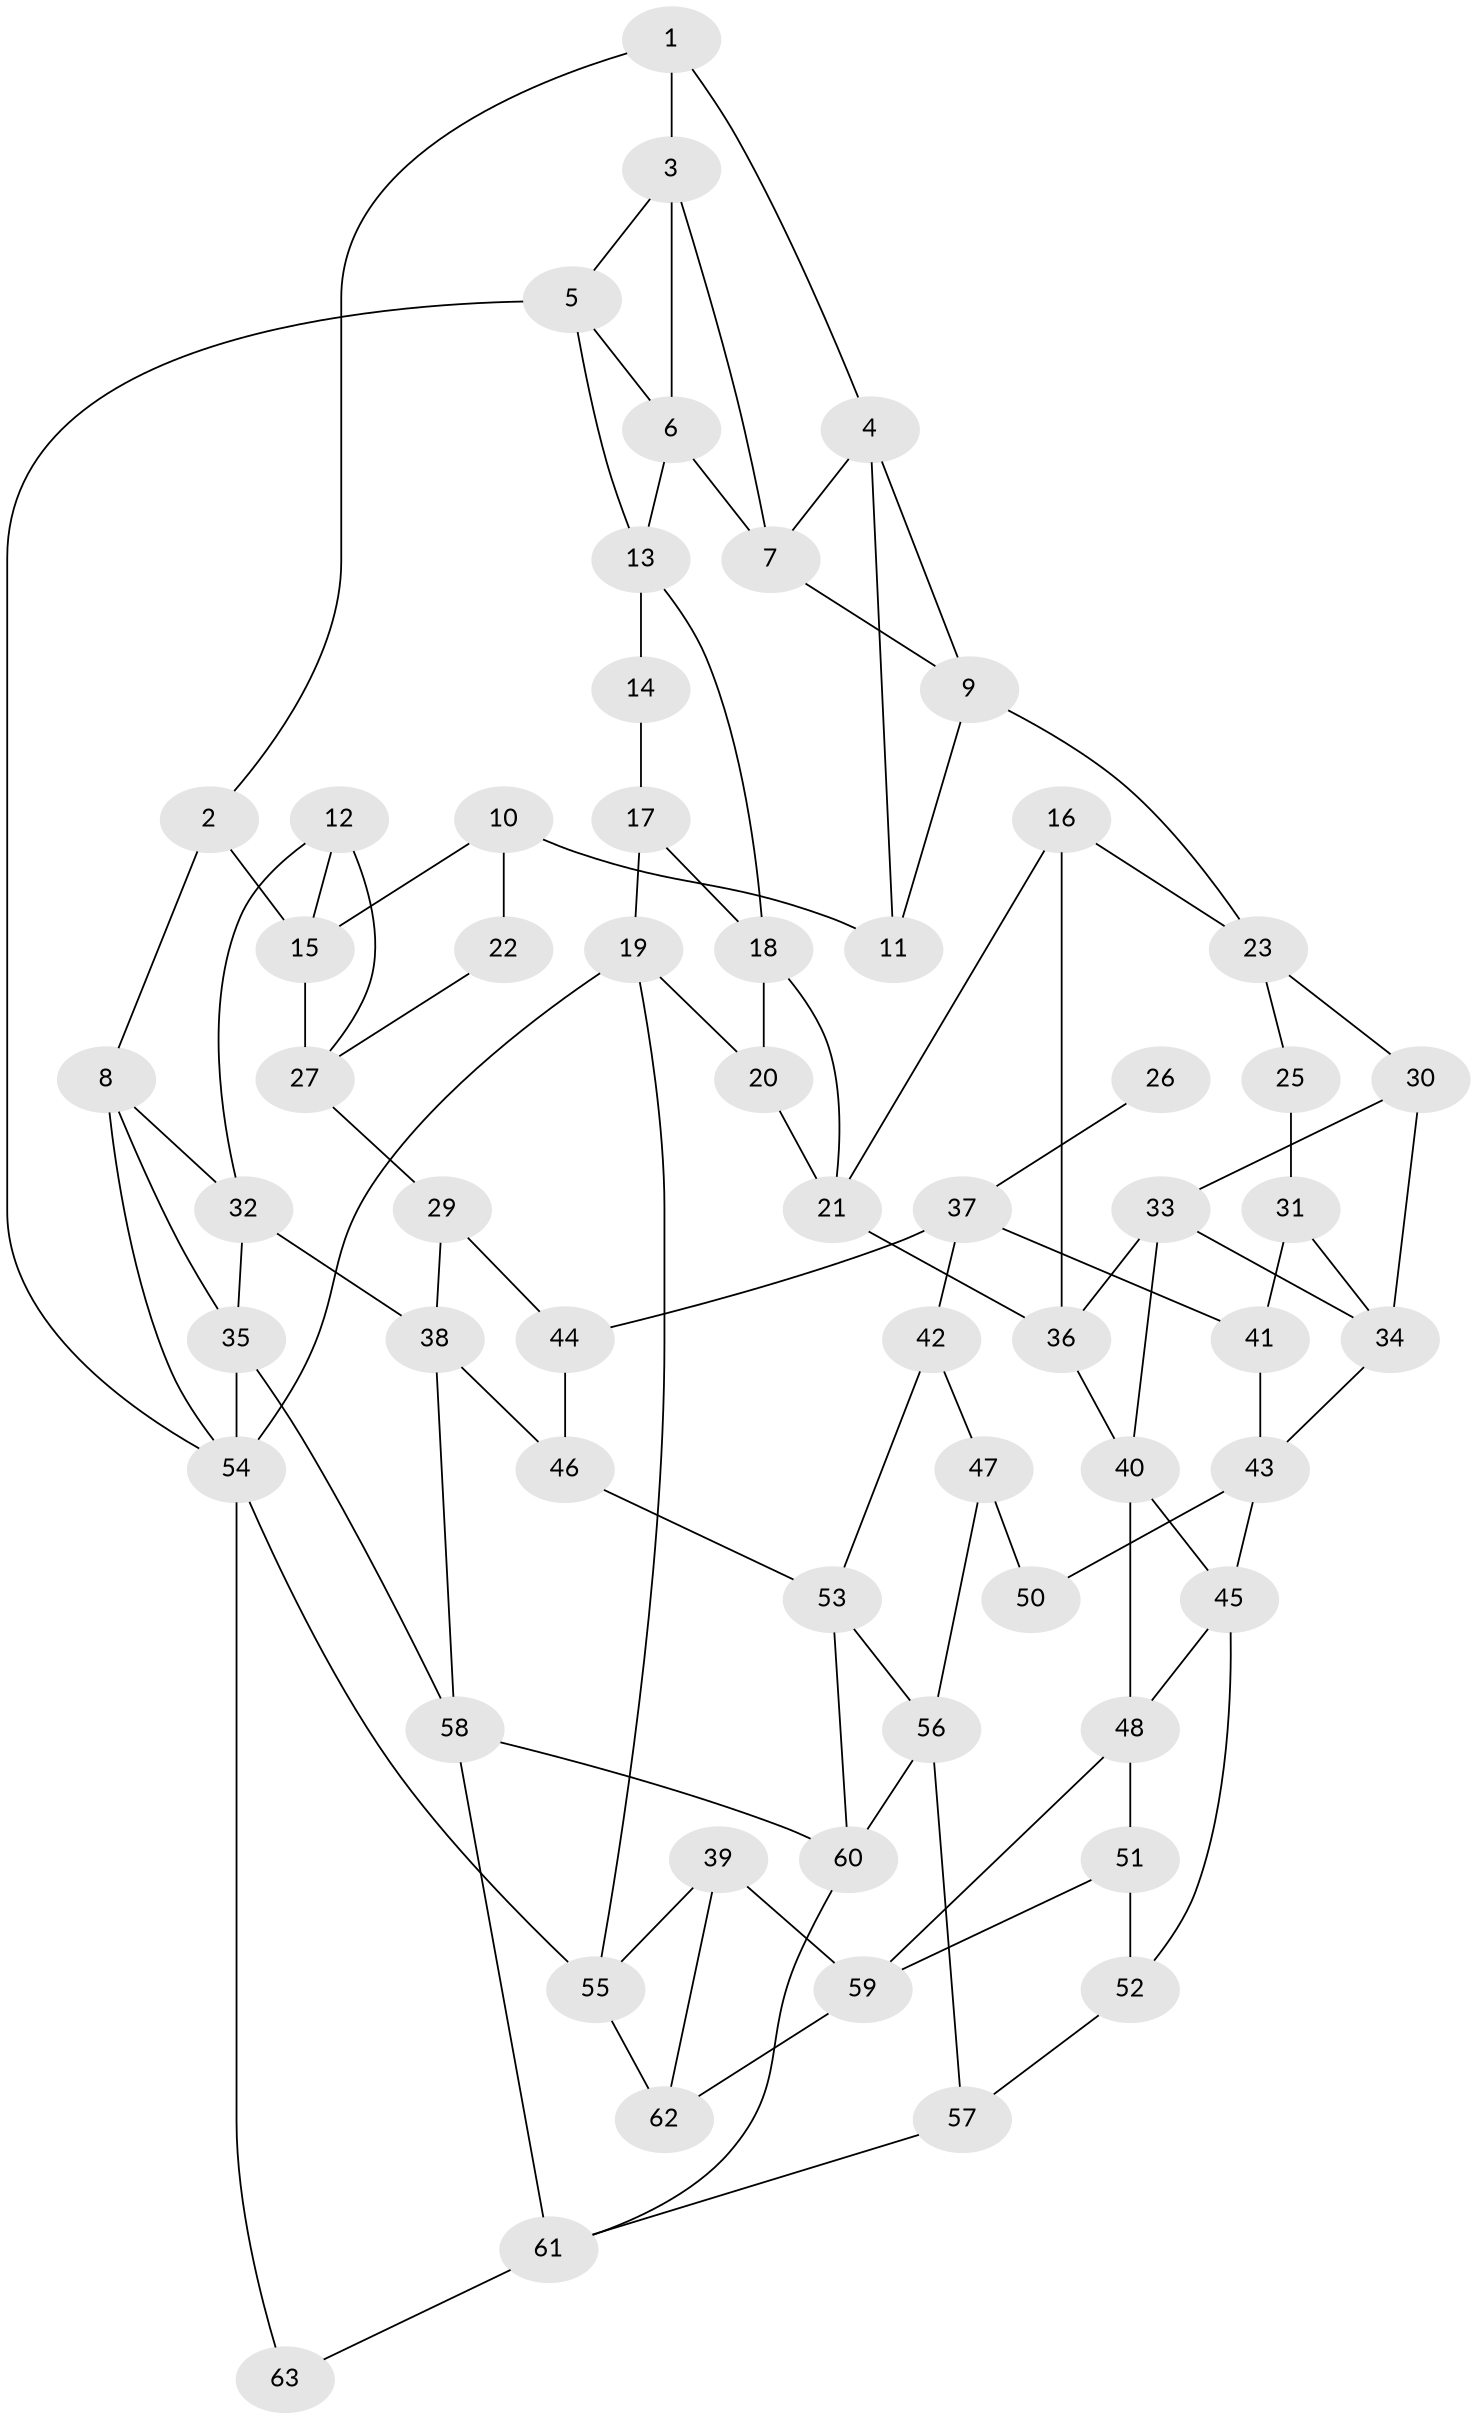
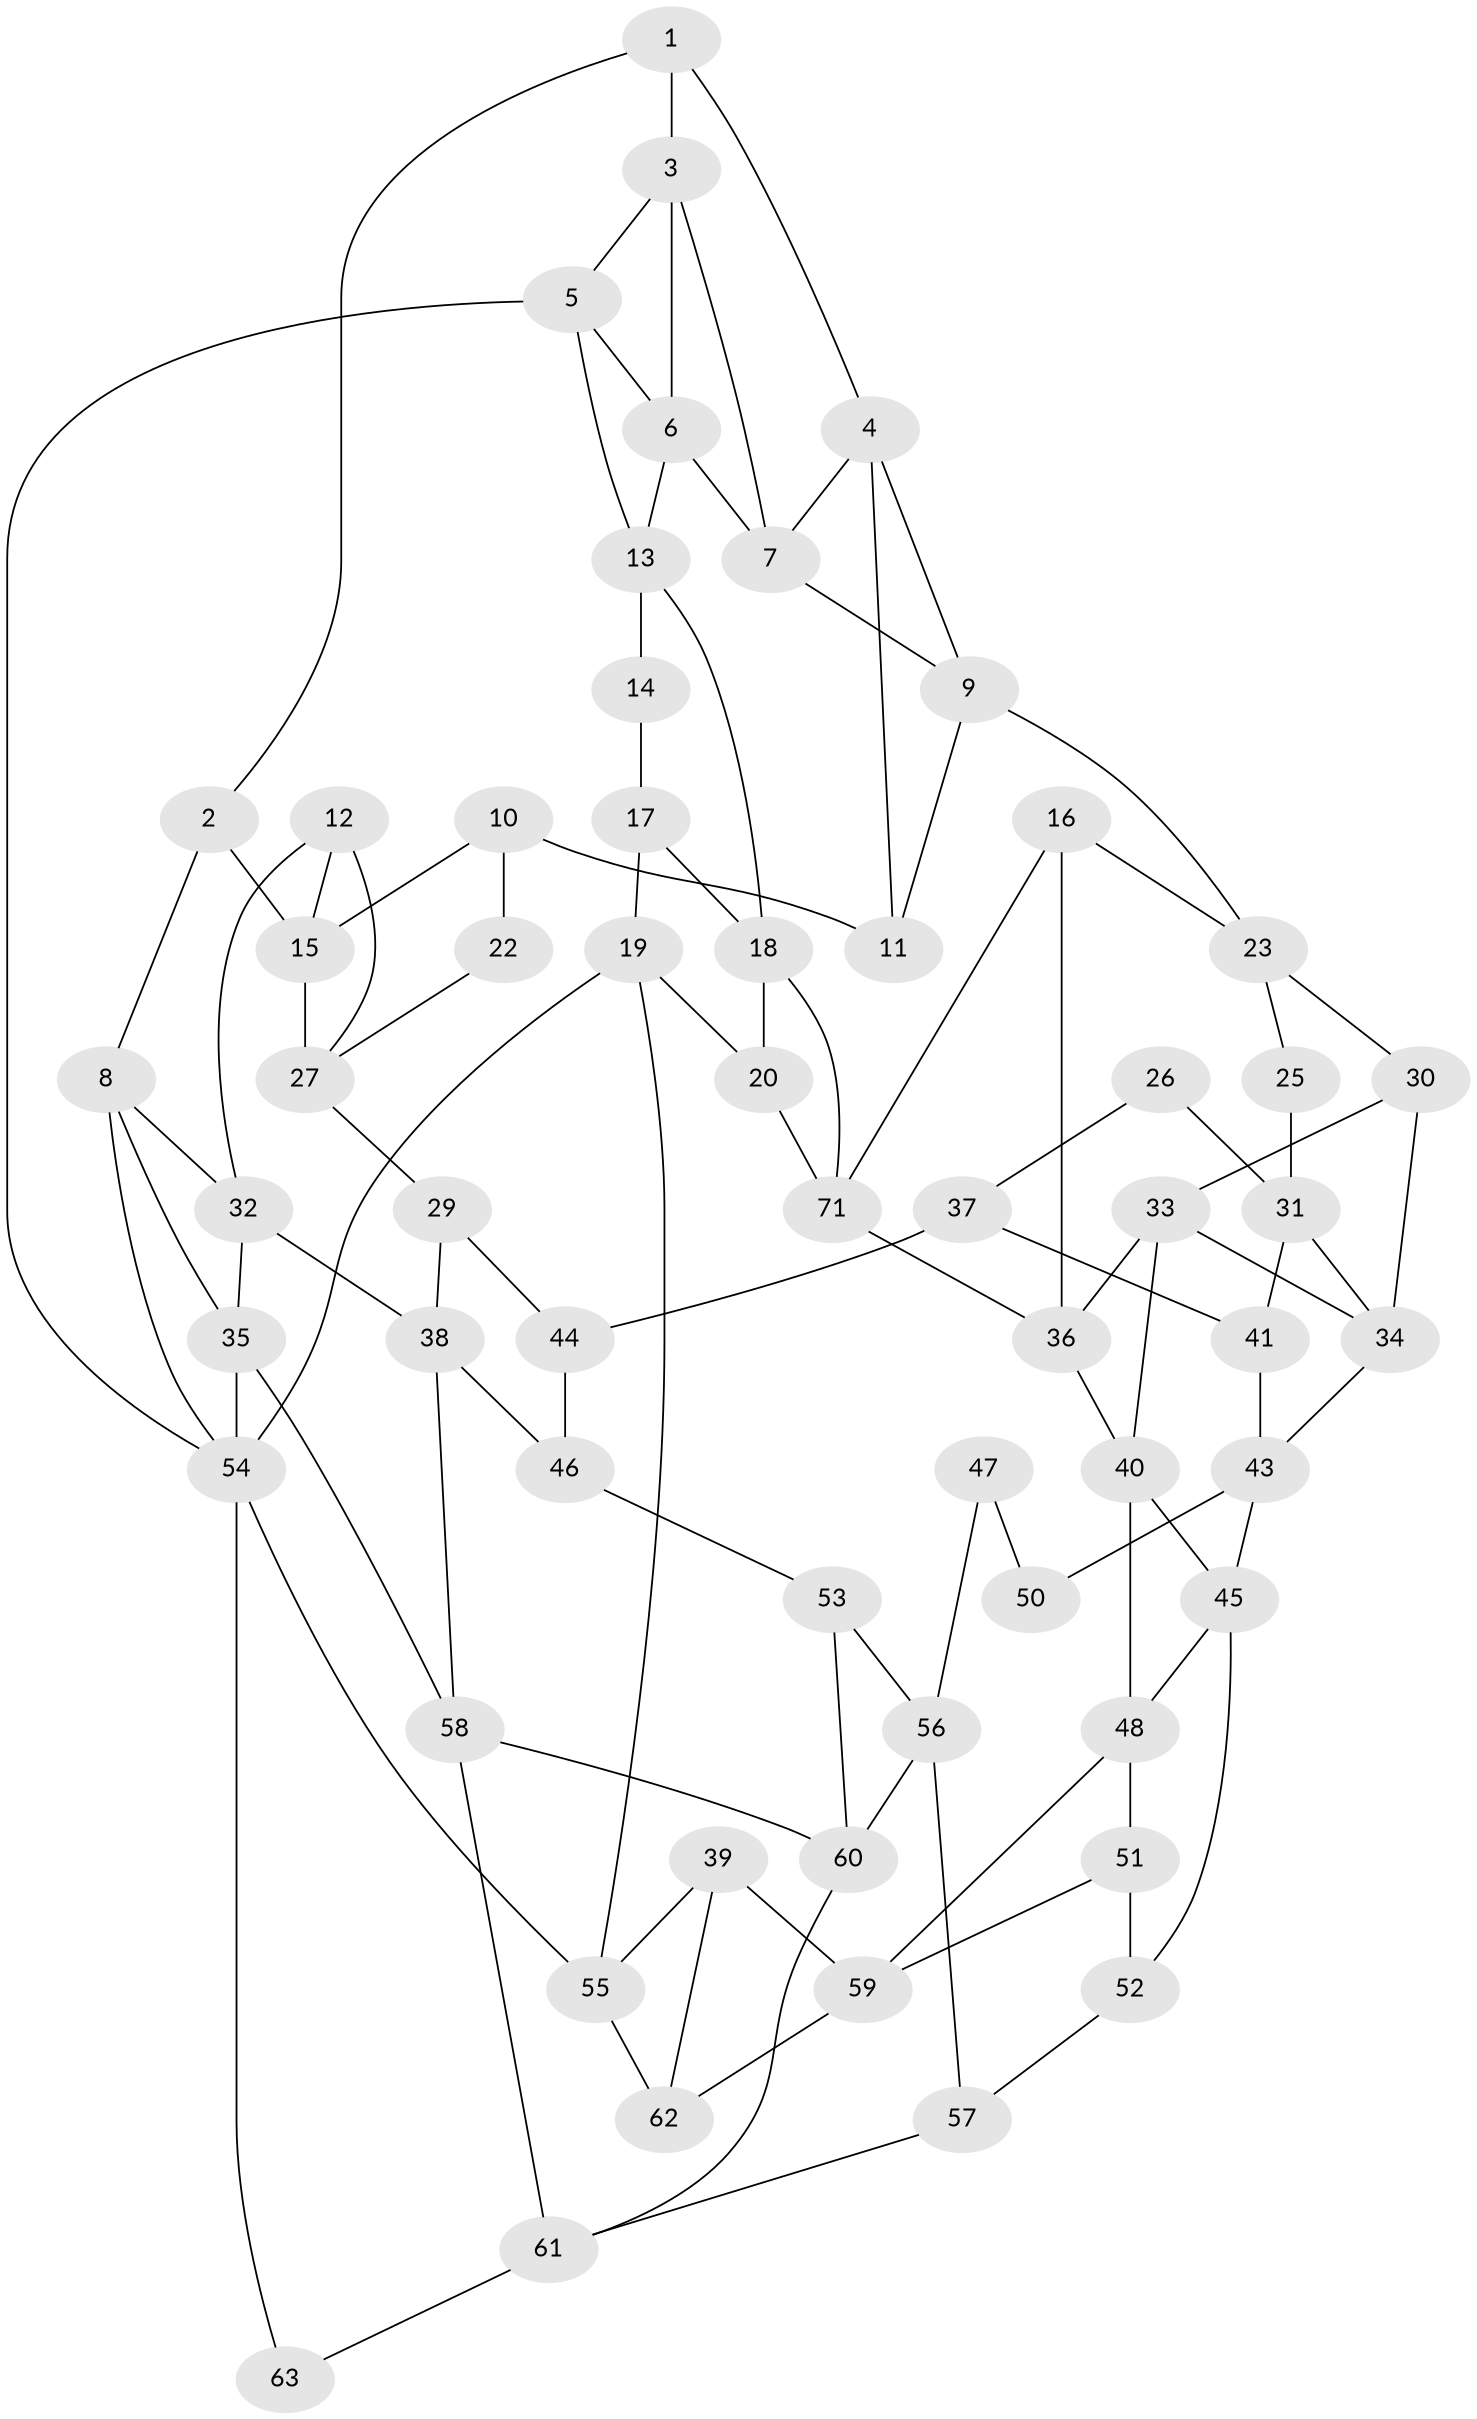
  graph {
    fontname=Lato
    node [color=gray90 fontname=Lato style=filled]
    edge [fontname=Lato weight=1.0]
    1
    2
    3
    4
    8
    15
    5
    6
    7
    9
    11
    54
    32
    35
    27
    13
    23
    14
    18
    55
    63
    38
    58
    25
    30
    10
    22
    12
    29
    17
-   21
+   21 [label=71]
    20
    19
    16
    36
    40
    62
    31
    33
    34
    41
    26
    37
    44
-   42
    46
    43
    45
    48
    50
    60
    61
    47
    53
    39
    59
    52
    51
    56
    57
    1 -- 2
    1 -- 3
    1 -- 4
    2 -- 8
    2 -- 15
    3 -- 5
    3 -- 6
    3 -- 7
    4 -- 7
    4 -- 9
    4 -- 11
    8 -- 54
    8 -- 32
    8 -- 35
    15 -- 27
    5 -- 6
    5 -- 54
    5 -- 13
    6 -- 7
    6 -- 13
    7 -- 9
    9 -- 11
    9 -- 23
    54 -- 55
    54 -- 63
    32 -- 35
    32 -- 38
    35 -- 54
    35 -- 58
    27 -- 29
    13 -- 14
    13 -- 18
    23 -- 25
    23 -- 30
    14 -- 17 [weight=2.0]
    18 -- 21
    18 -- 20
    55 -- 62
    38 -- 58
    38 -- 46
    58 -- 60
    58 -- 61
    25 -- 31
    30 -- 33
    30 -- 34
    10 -- 15
    10 -- 11
    10 -- 22
    22 -- 27
    12 -- 15
    12 -- 32
    12 -- 27
    29 -- 38
    29 -- 44
    17 -- 18
    17 -- 19
    21 -- 36
    20 -- 21
    19 -- 54
    19 -- 55
    19 -- 20
    16 -- 23
    16 -- 21
    16 -- 36
    36 -- 40
    40 -- 45
    40 -- 48
    31 -- 34
    31 -- 41
    33 -- 36
    33 -- 40
    33 -- 34
    34 -- 43
    41 -- 43
+   26 -- 31
    26 -- 37
    37 -- 41
    37 -- 44
-   37 -- 42
    44 -- 46 [weight=2.0]
-   42 -- 47
-   42 -- 53
    46 -- 53
    43 -- 45
    43 -- 50
    45 -- 48
    45 -- 52
    48 -- 59
    48 -- 51
    60 -- 61
    61 -- 63
    47 -- 50 [weight=2.0]
    47 -- 56
    53 -- 60
    53 -- 56
    39 -- 55
    39 -- 62
    39 -- 59
    59 -- 62
    52 -- 57
    51 -- 59
    51 -- 52
    56 -- 60
    56 -- 57
    57 -- 61
  }
